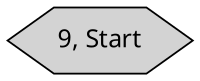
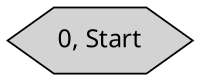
  digraph {
-   "0, Start" [color=black fontname=Terminus height=.1 shape=hexagon width=.1 style=filled fillcolor=lightgrey label="9, Start"]
+   "0, Start" [color=black fontname=Terminus height=.1 shape=hexagon width=.1 style=filled fillcolor=lightgrey]
  }
